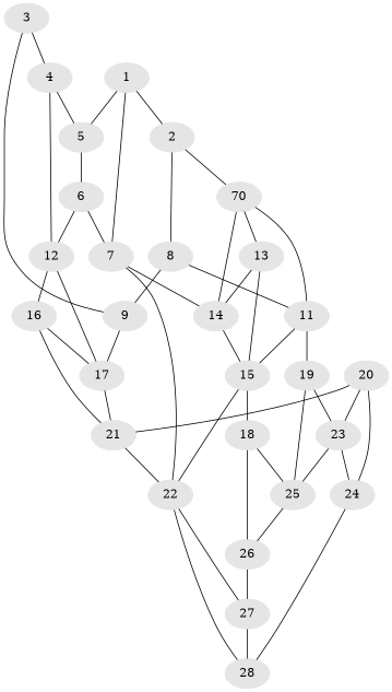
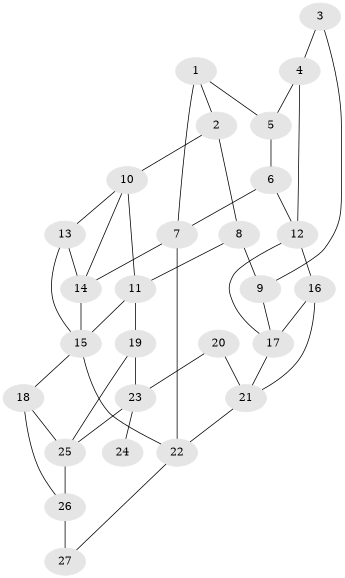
  graph {
    node [color=gray90 style=filled]
    edge [weight=1.0]
    1
    2
    7
    5
    8
-   10 [label=70]
+   10
    14
    22
    9
    11
    13
    3
    4
    12
    6
    17
    16
    15
    27
-   28
    19
    21
    25
    23
    20
    24
    18
    26
    1 -- 2
    1 -- 7 [weight=2.0]
    1 -- 5
    2 -- 8
    2 -- 10
    7 -- 14
    7 -- 22 [weight=2.0]
    5 -- 6 [weight=2.0]
    8 -- 9 [weight=2.0]
    8 -- 11
    10 -- 14
    10 -- 11
    10 -- 13
    14 -- 15
    22 -- 27
-   22 -- 28
    9 -- 17
    11 -- 15
    11 -- 19
    13 -- 14
    13 -- 15
    3 -- 9
    3 -- 4
    4 -- 5
    4 -- 12
    12 -- 17
    12 -- 16
    6 -- 7
    6 -- 12
    17 -- 21
    16 -- 17
    16 -- 21
    15 -- 22
    15 -- 18
-   27 -- 28
    19 -- 25
    19 -- 23
    21 -- 22
    25 -- 26
    23 -- 25
    23 -- 24
    20 -- 21
    20 -- 23
-   20 -- 24
-   24 -- 28
    18 -- 25
    18 -- 26
    26 -- 27 [weight=2.0]
  }
